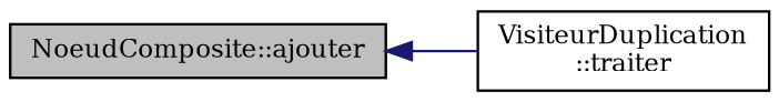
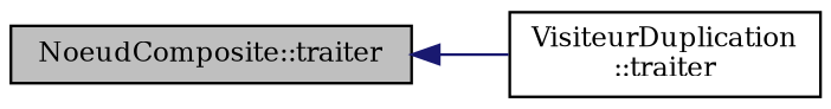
  digraph {
    rankdir=LR
    fontname="DejaVu Serif"
    node [color=black fontname="DejaVu Serif" fontsize=10 shape=record style=filled]
-   n1 [fillcolor=grey75 fontcolor=black height=0.2 label="NoeudComposite::ajouter" width=0.4]
+   n1 [fillcolor=grey75 fontcolor=black height=0.2 label="NoeudComposite::traiter" width=0.4]
    n2 [fillcolor=white height=0.2 label="VisiteurDuplication\l::traiter" width=0.4]
    n1 -> n2 [color=midnightblue dir=back fontname="DejaVu Serif" fontsize=10 labelfontname=Helvetica labelfontsize=10 style=solid]
  }
